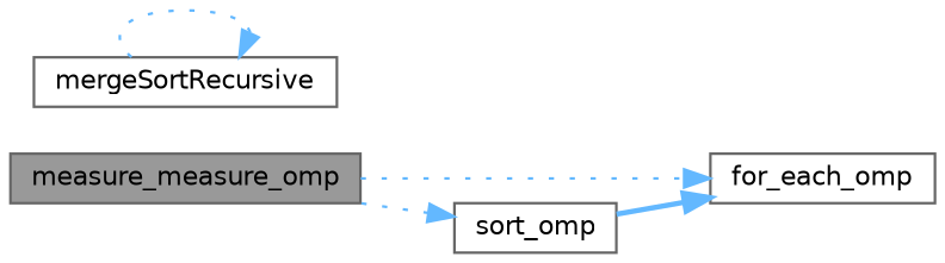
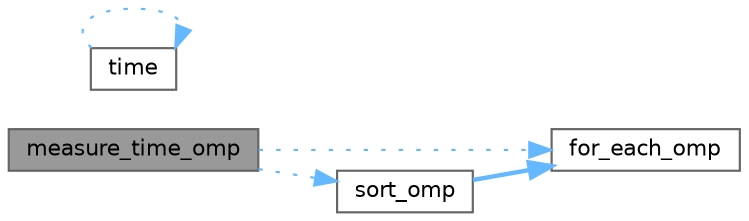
  digraph {
    rankdir=LR
    node [color=grey40 fillcolor=white fontname=Helvetica fontsize=10 shape=box style=filled]
    edge [color=steelblue1 fontname=Helvetica fontsize=10 labelfontname=Helvetica labelfontsize=10 style=dotted]
-   n1 [color=gray40 fillcolor=grey60 fontcolor=black height=0.2 label=measure_measure_omp width=0.4]
+   n1 [color=gray40 fillcolor=grey60 fontcolor=black height=0.2 label=measure_time_omp width=0.4]
    n2 [height=0.2 label=for_each_omp width=0.4]
    n3 [height=0.2 label=sort_omp width=0.4]
-   n4 [height=0.2 label=mergeSortRecursive width=0.4]
+   n4 [height=0.2 label=time width=0.4]
    n1 -> n2
    n1 -> n3
    n3 -> n2 [style=bold]
    n4 -> n4
  }
